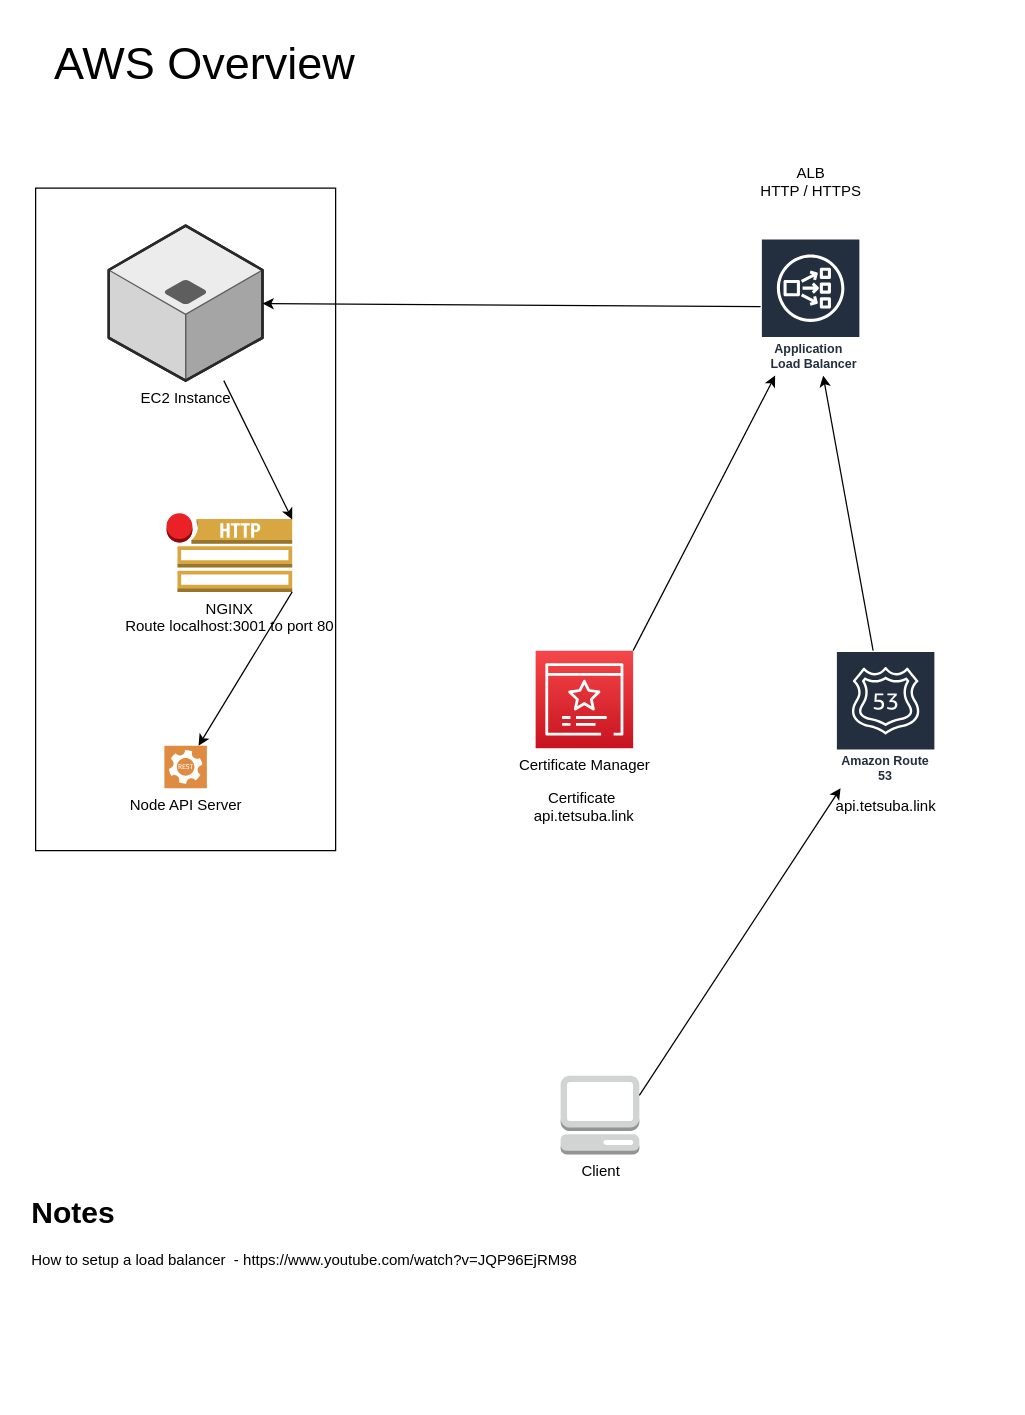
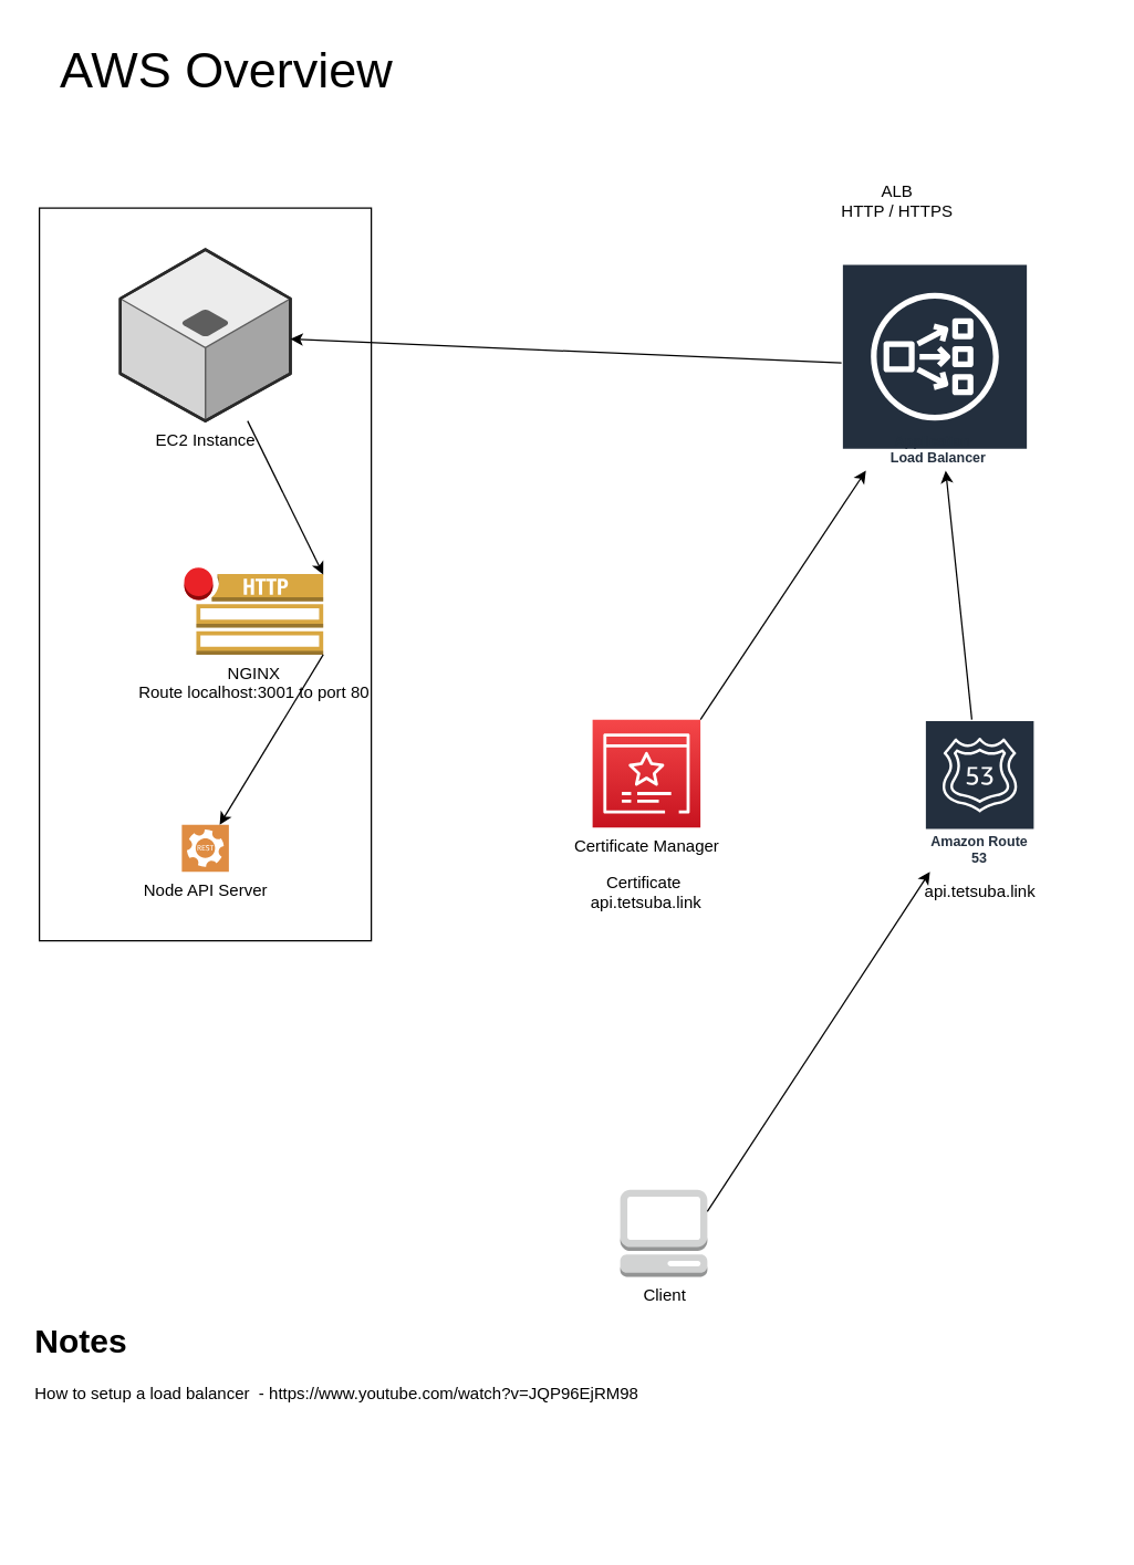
  <mxCell id="0" />
  <mxCell id="1" parent="0" />
  <mxCell id="2" value="" style="rounded=0;whiteSpace=wrap;html=1;fontFamily=Helvetica;fontSize=12;" parent="1" vertex="1"><mxGeometry x="28" y="150" width="240" height="530" as="geometry" /></mxCell>
  <mxCell id="3" value="EC2 Instance" style="verticalLabelPosition=bottom;html=1;verticalAlign=top;strokeWidth=1;align=center;outlineConnect=0;dashed=0;outlineConnect=0;shape=mxgraph.aws3d.application_server;fillColor=#ECECEC;strokeColor=#5E5E5E;aspect=fixed;" parent="1" vertex="1"><mxGeometry x="86.5" y="180" width="123" height="124" as="geometry" /></mxCell>
- <mxCell id="4" value="Application&amp;nbsp;&lt;br&gt;&amp;nbsp; Load Balancer" style="sketch=0;outlineConnect=0;fontColor=#232F3E;gradientColor=none;strokeColor=#ffffff;fillColor=#232F3E;dashed=0;verticalLabelPosition=middle;verticalAlign=bottom;align=center;html=1;whiteSpace=wrap;fontSize=10;fontStyle=1;spacing=3;shape=mxgraph.aws4.productIcon;prIcon=mxgraph.aws4.network_load_balancer;" parent="1" vertex="1"><mxGeometry x="608" y="190" width="80" height="110" as="geometry" /></mxCell>
+ <mxCell id="4" value="Application&amp;nbsp;&lt;br&gt;&amp;nbsp; Load Balancer" style="sketch=0;outlineConnect=0;fontColor=#232F3E;gradientColor=none;strokeColor=#ffffff;fillColor=#232F3E;dashed=0;verticalLabelPosition=middle;verticalAlign=bottom;align=center;html=1;whiteSpace=wrap;fontSize=10;fontStyle=1;spacing=3;shape=mxgraph.aws4.productIcon;prIcon=mxgraph.aws4.network_load_balancer;" parent="1" vertex="1"><mxGeometry x="608" y="190" width="135" height="150" as="geometry" /></mxCell>
  <mxCell id="5" value="Amazon Route 53" style="sketch=0;outlineConnect=0;fontColor=#232F3E;gradientColor=none;strokeColor=#ffffff;fillColor=#232F3E;dashed=0;verticalLabelPosition=middle;verticalAlign=bottom;align=center;html=1;whiteSpace=wrap;fontSize=10;fontStyle=1;spacing=3;shape=mxgraph.aws4.productIcon;prIcon=mxgraph.aws4.route_53;" parent="1" vertex="1"><mxGeometry x="668" y="520" width="80" height="110" as="geometry" /></mxCell>
  <mxCell id="6" value="Client" style="outlineConnect=0;dashed=0;verticalLabelPosition=bottom;verticalAlign=top;align=center;html=1;shape=mxgraph.aws3.management_console;fillColor=#D2D3D3;gradientColor=none;" parent="1" vertex="1"><mxGeometry x="448" y="860" width="63" height="63" as="geometry" /></mxCell>
  <mxCell id="7" value="" style="endArrow=classic;html=1;rounded=0;" parent="1" source="4" target="3" edge="1"><mxGeometry relative="1" as="geometry"><mxPoint x="381" y="151.5" as="sourcePoint" /><mxPoint x="221" y="151.5" as="targetPoint" /></mxGeometry></mxCell>
  <mxCell id="8" value="ALB&lt;br&gt;HTTP / HTTPS" style="text;html=1;align=center;verticalAlign=middle;resizable=0;points=[];autosize=1;strokeColor=none;fillColor=none;" parent="1" vertex="1"><mxGeometry x="598" y="125" width="100" height="40" as="geometry" /></mxCell>
  <mxCell id="9" value="" style="endArrow=classic;html=1;rounded=0;" parent="1" source="5" target="4" edge="1"><mxGeometry relative="1" as="geometry"><mxPoint x="728" y="290" as="sourcePoint" /><mxPoint x="568" y="290" as="targetPoint" /></mxGeometry></mxCell>
  <mxCell id="10" value="api.tetsuba.link" style="text;html=1;align=center;verticalAlign=middle;resizable=0;points=[];autosize=1;strokeColor=none;fillColor=none;" parent="1" vertex="1"><mxGeometry x="658" y="630" width="100" height="30" as="geometry" /></mxCell>
  <mxCell id="11" value="" style="endArrow=classic;html=1;rounded=0;exitX=1;exitY=0.25;exitDx=0;exitDy=0;exitPerimeter=0;" parent="1" source="6" target="5" edge="1"><mxGeometry width="50" height="50" relative="1" as="geometry"><mxPoint x="268" y="640" as="sourcePoint" /><mxPoint x="438" y="470" as="targetPoint" /></mxGeometry></mxCell>
  <mxCell id="12" value="&lt;font style=&quot;font-size: 36px;&quot;&gt;AWS Overview&lt;/font&gt;" style="text;html=1;align=center;verticalAlign=middle;resizable=0;points=[];autosize=1;strokeColor=none;fillColor=none;" parent="1" vertex="1"><mxGeometry x="33" y="20" width="260" height="60" as="geometry" /></mxCell>
  <mxCell id="13" value="&lt;span style=&quot;color: rgb(0, 0, 0);&quot;&gt;Certificate Manager&lt;/span&gt;" style="sketch=0;points=[[0,0,0],[0.25,0,0],[0.5,0,0],[0.75,0,0],[1,0,0],[0,1,0],[0.25,1,0],[0.5,1,0],[0.75,1,0],[1,1,0],[0,0.25,0],[0,0.5,0],[0,0.75,0],[1,0.25,0],[1,0.5,0],[1,0.75,0]];outlineConnect=0;fontColor=#232F3E;gradientColor=#F54749;gradientDirection=north;fillColor=#C7131F;strokeColor=#ffffff;dashed=0;verticalLabelPosition=bottom;verticalAlign=top;align=center;html=1;fontSize=12;fontStyle=0;aspect=fixed;shape=mxgraph.aws4.resourceIcon;resIcon=mxgraph.aws4.certificate_manager_3;" parent="1" vertex="1"><mxGeometry x="428" y="520" width="78" height="78" as="geometry" /></mxCell>
  <mxCell id="14" value="" style="endArrow=classic;html=1;rounded=0;fontSize=36;exitX=1;exitY=0;exitDx=0;exitDy=0;exitPerimeter=0;" parent="1" source="13" target="4" edge="1"><mxGeometry width="50" height="50" relative="1" as="geometry"><mxPoint x="388" y="660" as="sourcePoint" /><mxPoint x="598" y="260" as="targetPoint" /></mxGeometry></mxCell>
  <mxCell id="15" value="Certificate&amp;nbsp;&lt;br&gt;api.tetsuba.link" style="text;html=1;strokeColor=none;fillColor=none;align=center;verticalAlign=middle;whiteSpace=wrap;rounded=0;fontFamily=Helvetica;fontSize=12;" parent="1" vertex="1"><mxGeometry x="437" y="630" width="60" height="30" as="geometry" /></mxCell>
  <mxCell id="16" value="NGINX&lt;br&gt;Route localhost:3001 to port 80" style="outlineConnect=0;dashed=0;verticalLabelPosition=bottom;verticalAlign=top;align=center;html=1;shape=mxgraph.aws3.http_notification;fillColor=#D9A741;gradientColor=none;fontFamily=Helvetica;fontSize=12;" parent="1" vertex="1"><mxGeometry x="132.75" y="410" width="100.5" height="63" as="geometry" /></mxCell>
  <mxCell id="17" value="Node API Server" style="sketch=0;pointerEvents=1;shadow=0;dashed=0;html=1;strokeColor=none;fillColor=#DF8C42;labelPosition=center;verticalLabelPosition=bottom;verticalAlign=top;align=center;outlineConnect=0;shape=mxgraph.veeam2.restful_api;fontFamily=Helvetica;fontSize=12;" parent="1" vertex="1"><mxGeometry x="131" y="596" width="34" height="34" as="geometry" /></mxCell>
  <mxCell id="18" value="" style="endArrow=classic;html=1;rounded=0;fontFamily=Helvetica;fontSize=12;entryX=1;entryY=0.08;entryDx=0;entryDy=0;entryPerimeter=0;" parent="1" source="3" target="16" edge="1"><mxGeometry width="50" height="50" relative="1" as="geometry"><mxPoint x="188" y="310" as="sourcePoint" /><mxPoint x="328" y="610" as="targetPoint" /></mxGeometry></mxCell>
  <mxCell id="19" value="" style="endArrow=classic;html=1;rounded=0;fontFamily=Helvetica;fontSize=12;exitX=1;exitY=1;exitDx=0;exitDy=0;exitPerimeter=0;" parent="1" source="16" target="17" edge="1"><mxGeometry width="50" height="50" relative="1" as="geometry"><mxPoint x="278" y="660" as="sourcePoint" /><mxPoint x="328" y="610" as="targetPoint" /></mxGeometry></mxCell>
  <mxCell id="20" value="&lt;h1&gt;Notes&lt;/h1&gt;&lt;p&gt;&lt;span style=&quot;text-align: center;&quot;&gt;How to setup a load balancer&amp;nbsp; -&amp;nbsp;&lt;/span&gt;&lt;span style=&quot;text-align: center;&quot;&gt;https://www.youtube.com/watch?v=JQP96EjRM98&lt;/span&gt;&lt;br&gt;&lt;/p&gt;" style="text;html=1;strokeColor=none;fillColor=none;spacing=5;spacingTop=-20;whiteSpace=wrap;overflow=hidden;rounded=0;fontFamily=Helvetica;fontSize=12;" parent="1" vertex="1"><mxGeometry x="20" y="950" width="778" height="160" as="geometry" /></mxCell>
